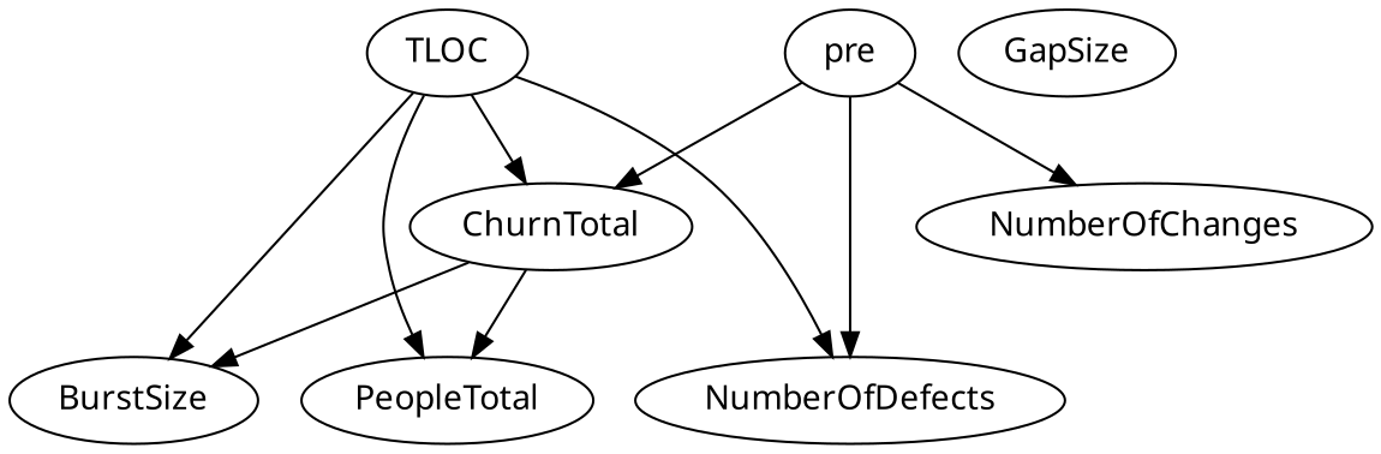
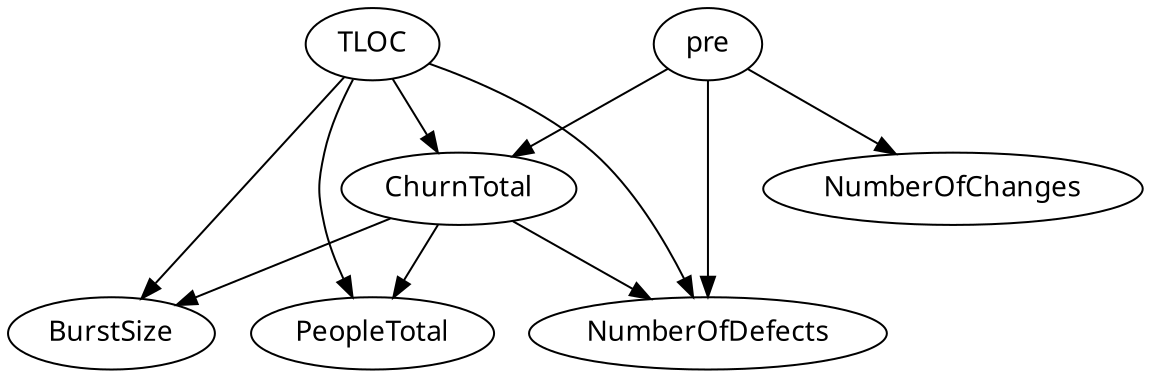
  digraph {
    fontname="Noto Sans"
    node [fontname="Noto Sans"]
    edge [fontname="Noto Sans"]
    ChurnTotal
    PeopleTotal
    NumberOfDefects
    BurstSize
    TLOC
    pre
    NumberOfChanges
-   GapSize
    ChurnTotal -> PeopleTotal
+   ChurnTotal -> NumberOfDefects
    ChurnTotal -> BurstSize
    TLOC -> ChurnTotal
    TLOC -> PeopleTotal
    TLOC -> NumberOfDefects
    TLOC -> BurstSize
    pre -> ChurnTotal
    pre -> NumberOfDefects
    pre -> NumberOfChanges
  }
